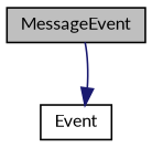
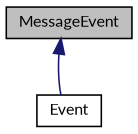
  digraph {
    fontname=Lato
    node [color=black fontname=Lato fontsize=10 shape=record style=filled]
    n1 [fillcolor=grey75 fontcolor=black height=0.2 label=MessageEvent width=0.4]
    n2 [fillcolor=white height=0.2 label=Event width=0.4]
-   n2 -> n1 [color=midnightblue dir=back fontname=Lato fontsize=10 labelfontname=Helvetica labelfontsize=10 style=solid]
+   n1 -> n2 [color=midnightblue dir=back fontname=Lato fontsize=10 labelfontname=Helvetica labelfontsize=10 style=solid]
  }
